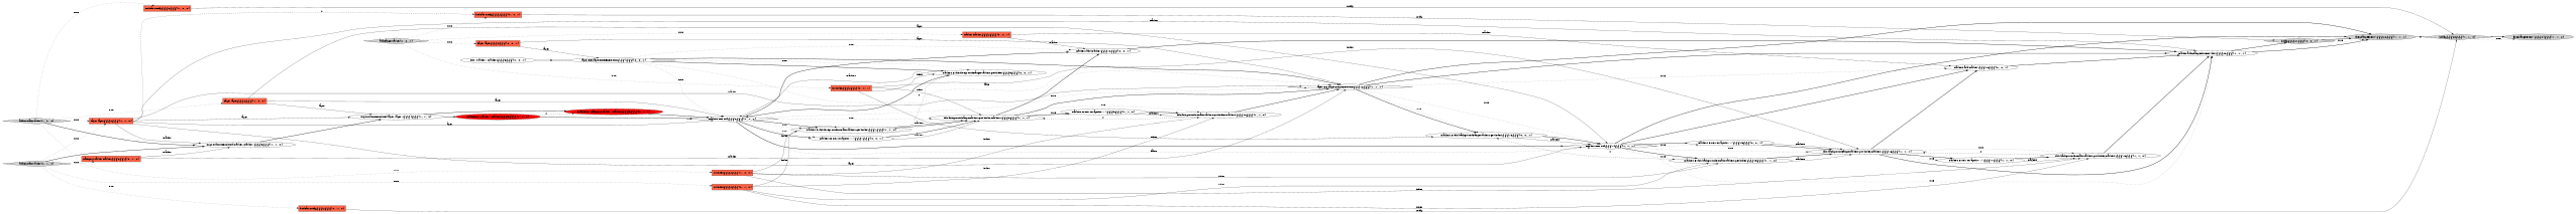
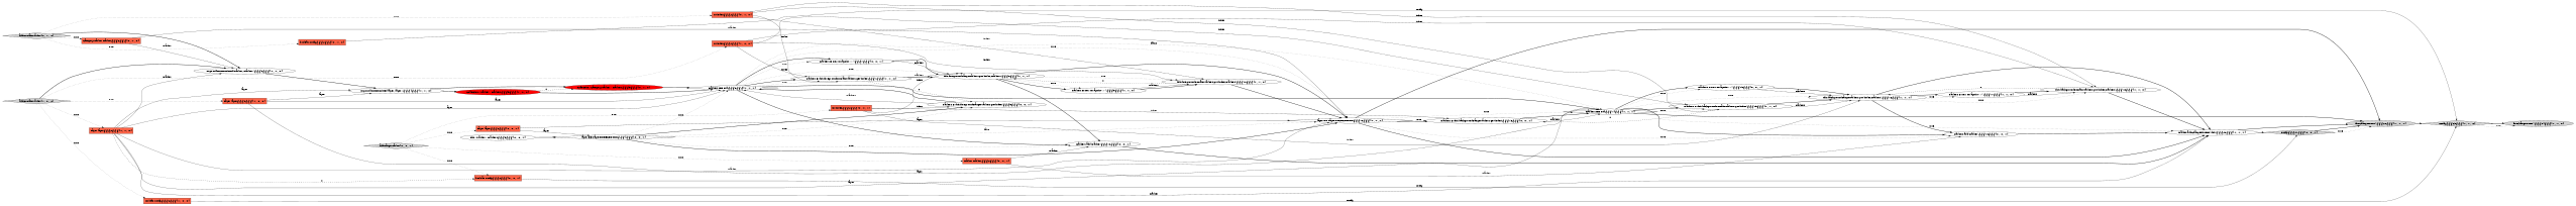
  digraph {
    rankdir=LR
    node [fillcolor=white shape=ellipse style=filled]
    edge [style=bold]
    n1 [fillcolor=tomato label="boolean notify@@@2@@@['1', '0', '0']" shape=box]
    n2 [fillcolor=lightgray label="notify@@@23@@@['1', '1', '0']" shape=diamond]
    n3 [fillcolor=lightgray label="fireChangeEvent()@@@24@@@['1', '1', '0']"]
    n4 [label="layer == Layer.FOREGROUND@@@4@@@['0', '0', '1']" shape=diamond]
    n5 [label="layer == Layer.BACKGROUND@@@12@@@['1', '1', '1']" shape=diamond]
    n6 [label="markers == null@@@6@@@['1', '1', '1']" shape=diamond]
    n7 [label="markers.add(marker)@@@10@@@['0', '0', '1']"]
    n8 [label="markers = this.foregroundRangeMarkers.get(index)@@@5@@@['0', '0', '1']"]
    n9 [label="markers.add(marker)@@@18@@@['0', '0', '1']"]
    n10 [label="markers = this.backgroundRangeMarkers.get(index)@@@13@@@['0', '0', '1']"]
    n11 [label="markers == null@@@14@@@['1', '1', '1']" shape=diamond]
    n12 [label="marker.addChangeListener(this)@@@20@@@['1', '1', '1']"]
    n13 [fillcolor=lightgray label="fireChangeEvent()@@@22@@@['1', '1', '1']"]
    n14 [label="this.foregroundRangeMarkers.put(index,markers)@@@8@@@['1', '1', '1']"]
    n15 [label="markers = this.foregroundDomainMarkers.get(index)@@@7@@@['1', '1', '0']"]
    n16 [label="markers = new ArrayList<>()@@@7@@@['0', '0', '1']"]
    n17 [label="Args.nullNotPermitted(marker,\"marker\")@@@3@@@['1', '1', '0']"]
    n18 [label="Args.nullNotPermitted(layer,\"layer\")@@@4@@@['1', '1', '0']"]
    n19 [fillcolor=red label="Collection<CategoryMarker> markers@@@5@@@['0', '1', '0']"]
    n20 [fillcolor=red label="Collection<Marker> markers@@@5@@@['1', '0', '0']"]
    n21 [label="this.foregroundDomainMarkers.put(index,markers)@@@10@@@['1', '1', '0']"]
    n22 [label="markers = new ArrayList<>()@@@9@@@['1', '1', '0']"]
    n23 [fillcolor=lightgray label="addDomainMarker['0', '1', '0']" shape=diamond]
    n24 [fillcolor=tomato label="boolean notify@@@2@@@['0', '1', '0']" shape=box]
    n25 [fillcolor=tomato label="Layer layer@@@2@@@['1', '1', '0']" shape=box]
    n26 [fillcolor=tomato label="CategoryMarker marker@@@2@@@['0', '1', '0']" shape=box]
    n27 [fillcolor=tomato label="int index@@@2@@@['0', '1', '0']" shape=box]
    n28 [fillcolor=tomato label="boolean notify@@@2@@@['0', '0', '1']" shape=box]
    n29 [label="markers = this.backgroundDomainMarkers.get(index)@@@15@@@['1', '1', '0']"]
    n30 [label="this.backgroundDomainMarkers.put(index,markers)@@@18@@@['1', '1', '0']"]
    n31 [label="markers = new ArrayList<>()@@@15@@@['0', '0', '1']"]
    n32 [label="this.backgroundRangeMarkers.put(index,markers)@@@16@@@['1', '1', '1']"]
    n33 [fillcolor=lightgray label="notify@@@21@@@['0', '0', '1']" shape=diamond]
    n34 [fillcolor=lightgray label="addRangeMarker['0', '0', '1']" shape=diamond]
    n35 [fillcolor=tomato label="Layer layer@@@2@@@['0', '0', '1']" shape=box]
    n36 [fillcolor=tomato label="int index@@@2@@@['0', '0', '1']" shape=box]
    n37 [fillcolor=tomato label="Marker marker@@@2@@@['0', '0', '1']" shape=box]
    n38 [label="List<Marker> markers@@@3@@@['0', '0', '1']"]
    n39 [label="markers = new ArrayList<>()@@@17@@@['1', '1', '0']"]
    n40 [fillcolor=tomato label="int index@@@2@@@['1', '0', '0']" shape=box]
    n41 [fillcolor=tomato label="Layer layer@@@2@@@['1', '0', '0']" shape=box]
    n42 [fillcolor=lightgray label="addDomainMarker['1', '0', '0']" shape=diamond]
    n1 -> n2 [label=notify style=solid]
    n2 -> n3
    n2 -> n3 [label=true style=dotted]
    n4 -> n5 [label=false style=dotted]
    n4 -> n5
    n4 -> n6 [label=true style=dotted]
    n4 -> n7 [label=true style=dotted]
    n4 -> n8 [label=true style=dotted]
    n4 -> n8
    n5 -> n9 [label=true style=dotted]
    n5 -> n10 [label=true style=dotted]
    n5 -> n10
    n5 -> n11 [label=true style=dotted]
    n5 -> n12
    n5 -> n13
    n6 -> n5 [label=true style=dotted]
    n6 -> n7
    n6 -> n11
    n6 -> n11 [label=false style=dotted]
    n6 -> n14 [label=true style=dotted]
    n6 -> n15 [label=true style=dotted]
    n6 -> n15
    n6 -> n16 [label=true style=dotted]
    n6 -> n16
    n7 -> n12
    n8 -> n6 [label=markers style=solid]
    n8 -> n6
    n9 -> n12
    n10 -> n11 [label=markers style=solid]
    n10 -> n11
    n11 -> n9
    n11 -> n12 [label=true style=dotted]
    n11 -> n13
    n11 -> n29
    n11 -> n29 [label=true style=dotted]
    n11 -> n31 [label=true style=dotted]
    n11 -> n31
    n11 -> n32 [label=true style=dotted]
    n12 -> n13
    n12 -> n33
    n13 -> n2
    n14 -> n5
    n14 -> n7
    n14 -> n21 [label=true style=dotted]
    n14 -> n22
    n14 -> n22 [label=true style=dotted]
    n15 -> n8 [label=0 style=dashed]
    n15 -> n14 [label=markers style=solid]
    n15 -> n14
    n16 -> n14
    n16 -> n14 [label=markers style=solid]
    n17 -> n18
    n18 -> n19
    n18 -> n20
    n19 -> n6
    n20 -> n6
    n20 -> n19 [label=0 style=dashed]
    n21 -> n5
    n21 -> n14 [label=0 style=dashed]
    n22 -> n21 [label=markers style=solid]
    n22 -> n21
    n23 -> n17
    n23 -> n24 [label=true style=dotted]
-   n23 -> n25 [label=true style=dotted]
    n23 -> n26 [label=true style=dotted]
    n23 -> n27 [label=true style=dotted]
    n24 -> n2 [label=notify style=solid]
    n25 -> n5 [label=marker style=solid]
    n25 -> n6 [label=layer style=solid]
    n25 -> n11 [label=layer style=solid]
    n25 -> n12 [label=marker style=solid]
    n25 -> n17 [label=marker style=solid]
    n25 -> n18 [label=layer style=solid]
    n25 -> n28 [label=0 style=dashed]
    n26 -> n5 [label=marker style=solid]
    n26 -> n17 [label=marker style=solid]
    n27 -> n15 [label=index style=solid]
    n27 -> n21 [label=index style=solid]
    n27 -> n29 [label=index style=solid]
    n27 -> n30 [label=index style=solid]
    n28 -> n33 [label=notify style=solid]
    n29 -> n10 [label=0 style=dashed]
    n29 -> n32 [label=markers style=solid]
    n29 -> n32
    n30 -> n12
    n30 -> n32 [label=0 style=dashed]
    n31 -> n32
    n31 -> n32 [label=markers style=solid]
    n32 -> n9
    n32 -> n12
    n32 -> n30 [label=true style=dotted]
    n32 -> n39
    n32 -> n39 [label=true style=dotted]
    n33 -> n13 [label=true style=dotted]
    n33 -> n13
    n34 -> n28 [label=true style=dotted]
    n34 -> n35 [label=true style=dotted]
    n34 -> n36 [label=true style=dotted]
    n34 -> n37 [label=true style=dotted]
    n35 -> n4 [label=layer style=solid]
    n35 -> n5 [label=layer style=solid]
    n36 -> n8 [label=index style=solid]
    n36 -> n10 [label=index style=solid]
    n36 -> n14 [label=index style=solid]
    n36 -> n32 [label=index style=solid]
    n37 -> n7 [label=marker style=solid]
    n37 -> n9 [label=marker style=solid]
    n38 -> n4
    n39 -> n30
    n39 -> n30 [label=markers style=solid]
    n40 -> n15 [label=index style=solid]
    n40 -> n21 [label=index style=solid]
    n40 -> n29 [label=index style=solid]
    n40 -> n30 [label=index style=solid]
    n41 -> n6 [label=layer style=solid]
    n41 -> n11 [label=layer style=solid]
    n41 -> n18 [label=layer style=solid]
    n42 -> n1 [label=true style=dotted]
    n42 -> n17
    n42 -> n25 [label=true style=dotted]
    n42 -> n40 [label=true style=dotted]
    n42 -> n41 [label=true style=dotted]
  }
